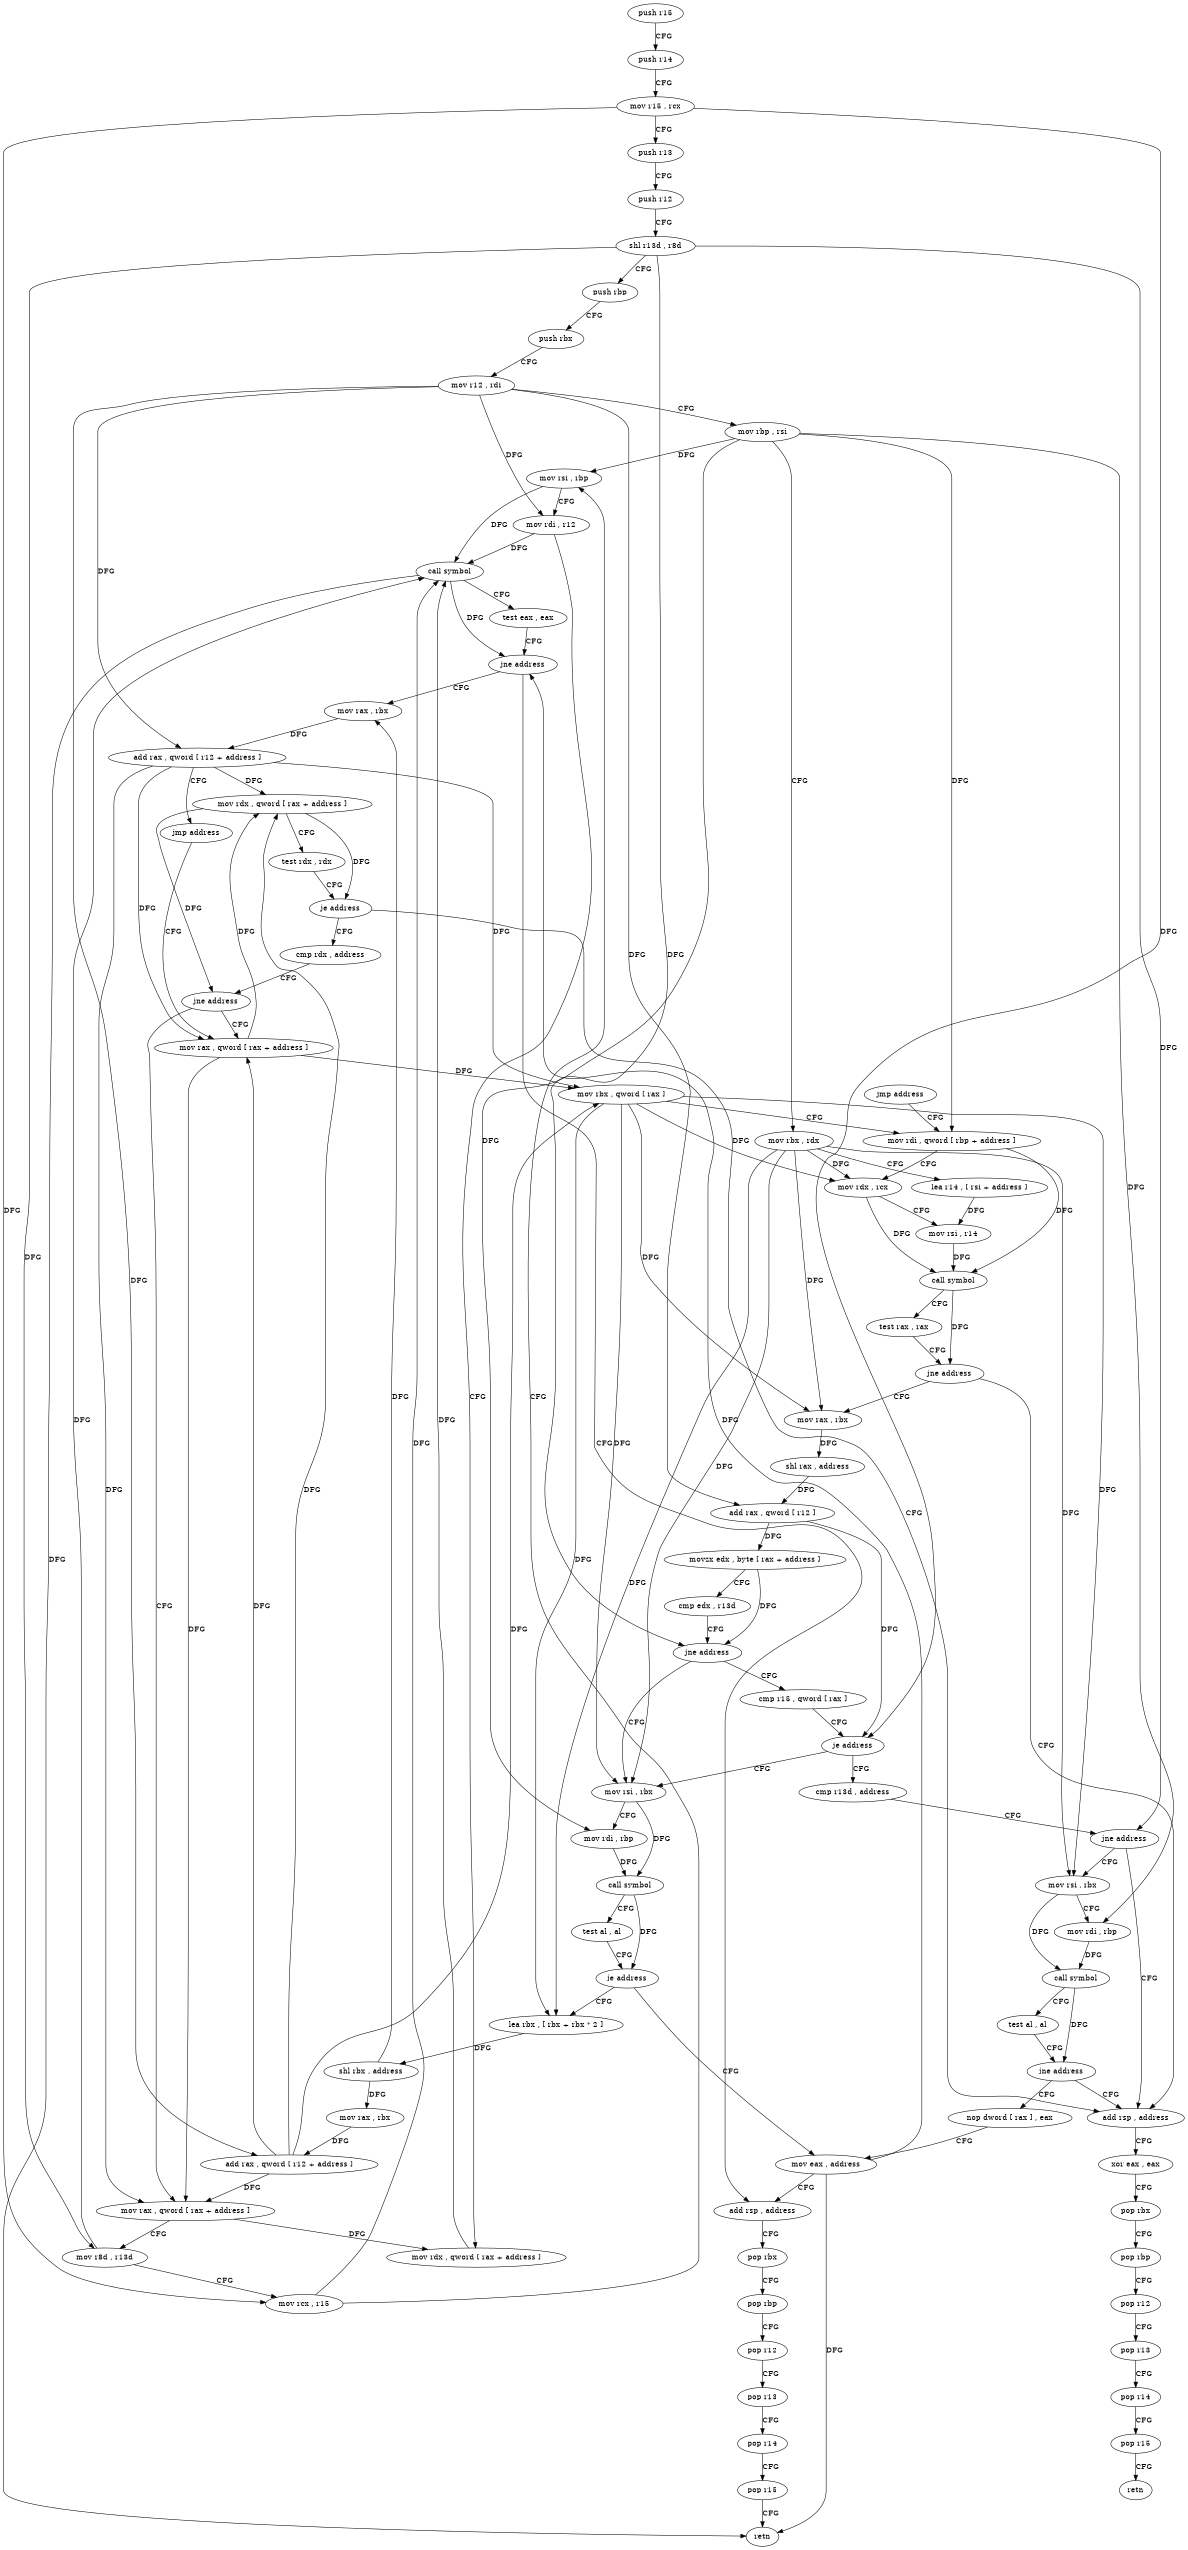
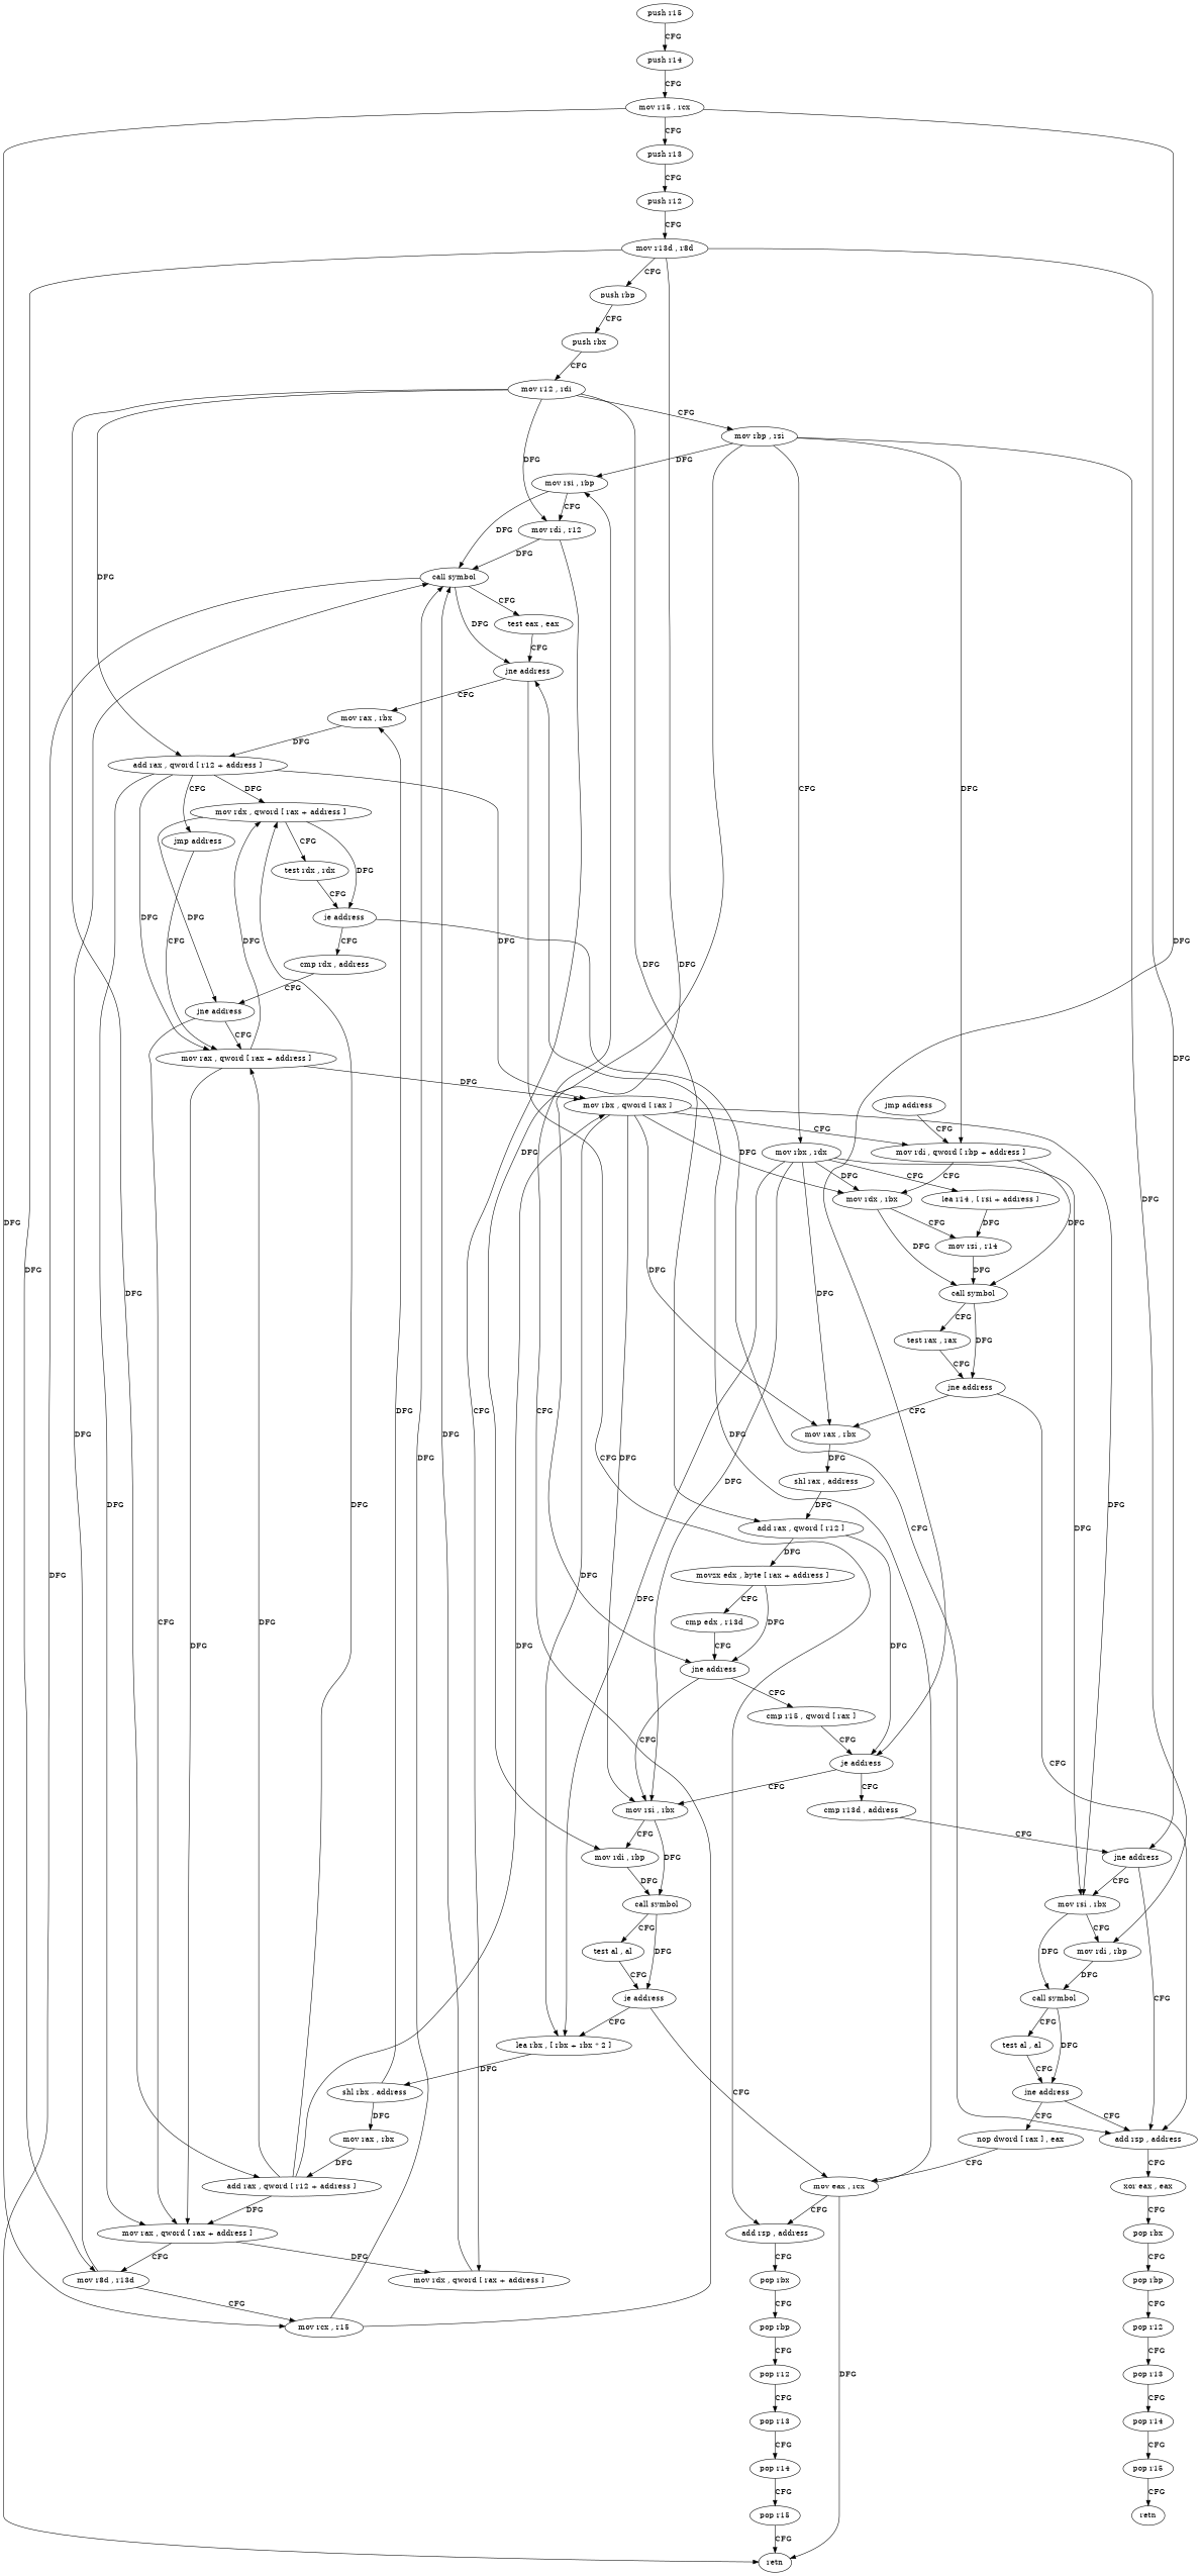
  digraph {
    n1 [label="push r15"]
    n2 [label="push r14"]
    n3 [label="mov r15 , rcx"]
    n4 [label="push r13"]
    n5 [label="je address"]
    n6 [label="mov rcx , r15"]
    n7 [label="push r12"]
    n8 [label="mov rsi , rbx"]
    n9 [label="cmp r13d , address"]
    n10 [label="mov rsi , rbp"]
    n11 [label="call symbol"]
-   n12 [label="shl r13d , r8d"]
+   n12 [label="mov r13d , r8d"]
    n13 [label="push rbp"]
    n14 [label="jne address"]
    n15 [label="jne address"]
    n16 [label="mov r8d , r13d"]
    n17 [label="push rbx"]
    n18 [label="cmp r15 , qword [ rax ]"]
    n19 [label="mov rsi , rbx"]
    n20 [label="add rsp , address"]
    n21 [label="mov r12 , rdi"]
    n22 [label="mov rbp , rsi"]
    n23 [label="add rax , qword [ r12 ]"]
    n24 [label="add rax , qword [ r12 + address ]"]
    n25 [label="mov rdi , r12"]
    n26 [label="add rax , qword [ r12 + address ]"]
    n27 [label="mov rbx , rdx"]
    n28 [label="mov rdi , qword [ rbp + address ]"]
    n29 [label="mov rdi , rbp"]
    n30 [label="mov rdi , rbp"]
    n31 [label="movzx edx , byte [ rax + address ]"]
    n32 [label="mov rdx , qword [ rax + address ]"]
    n33 [label="mov rax , qword [ rax + address ]"]
    n34 [label="mov rax , qword [ rax + address ]"]
    n35 [label="mov rbx , qword [ rax ]"]
    n36 [label="mov rdx , qword [ rax + address ]"]
    n37 [label="jmp address"]
    n38 [label="lea r14 , [ rsi + address ]"]
-   n39 [label="mov rdx , rcx"]
+   n39 [label="mov rdx , rbx"]
    n40 [label="mov rax , rbx"]
    n41 [label="lea rbx , [ rbx + rbx * 2 ]"]
    n42 [label="call symbol"]
    n43 [label="call symbol"]
    n44 [label="call symbol"]
    n45 [label="mov rsi , r14"]
    n46 [label="shl rax , address"]
    n47 [label="shl rbx , address"]
    n48 [label="jmp address"]
    n49 [label="test rax , rax"]
    n50 [label="jne address"]
    n51 [label="xor eax , eax"]
    n52 [label="pop rbx"]
    n53 [label="pop rbp"]
    n54 [label="pop r12"]
    n55 [label="pop r13"]
    n56 [label="pop r14"]
    n57 [label="pop r15"]
    n58 [label=retn]
    n59 [label="cmp edx , r13d"]
    n60 [label="test al , al"]
    n61 [label="je address"]
-   n62 [label="mov eax , address"]
+   n62 [label="mov eax , rcx"]
    n63 [label="add rsp , address"]
    n64 [label="jne address"]
    n65 [label=retn]
    n66 [label="pop rbx"]
    n67 [label="mov rax , rbx"]
    n68 [label="mov rax , rbx"]
    n69 [label="pop rbp"]
    n70 [label="test rdx , rdx"]
    n71 [label="je address"]
    n72 [label="jne address"]
    n73 [label="cmp rdx , address"]
    n74 [label="test al , al"]
    n75 [label="jne address"]
    n76 [label="nop dword [ rax ] , eax"]
    n77 [label="test eax , eax"]
    n78 [label="pop r12"]
    n79 [label="pop r13"]
    n80 [label="pop r14"]
    n81 [label="pop r15"]
    n1 -> n2 [label=CFG]
    n2 -> n3 [label=CFG]
    n3 -> n4 [label=CFG]
    n3 -> n5 [label=DFG]
    n3 -> n6 [label=DFG]
    n4 -> n7 [label=CFG]
    n5 -> n8 [label=CFG]
    n5 -> n9 [label=CFG]
    n6 -> n10 [label=CFG]
    n6 -> n11 [label=DFG]
    n7 -> n12 [label=CFG]
    n8 -> n29 [label=CFG]
    n8 -> n43 [label=DFG]
    n9 -> n15 [label=CFG]
    n10 -> n11 [label=DFG]
    n10 -> n25 [label=CFG]
    n11 -> n64 [label=DFG]
    n11 -> n65 [label=DFG]
    n11 -> n77 [label=CFG]
    n12 -> n13 [label=CFG]
    n12 -> n14 [label=DFG]
    n12 -> n15 [label=DFG]
    n12 -> n16 [label=DFG]
    n13 -> n17 [label=CFG]
    n14 -> n8 [label=CFG]
    n14 -> n18 [label=CFG]
    n15 -> n19 [label=CFG]
    n15 -> n20 [label=CFG]
    n16 -> n6 [label=CFG]
    n16 -> n11 [label=DFG]
    n17 -> n21 [label=CFG]
    n18 -> n5 [label=CFG]
    n19 -> n30 [label=CFG]
    n19 -> n44 [label=DFG]
    n20 -> n51 [label=CFG]
    n21 -> n22 [label=CFG]
    n21 -> n23 [label=DFG]
    n21 -> n24 [label=DFG]
    n21 -> n25 [label=DFG]
    n21 -> n26 [label=DFG]
    n22 -> n10 [label=DFG]
    n22 -> n27 [label=CFG]
    n22 -> n28 [label=DFG]
    n22 -> n29 [label=DFG]
    n22 -> n30 [label=DFG]
    n23 -> n5 [label=DFG]
    n23 -> n31 [label=DFG]
    n24 -> n32 [label=DFG]
    n24 -> n33 [label=DFG]
    n24 -> n34 [label=DFG]
    n24 -> n35 [label=DFG]
    n25 -> n11 [label=DFG]
    n25 -> n36 [label=CFG]
    n26 -> n32 [label=DFG]
    n26 -> n33 [label=DFG]
    n26 -> n34 [label=DFG]
    n26 -> n35 [label=DFG]
    n26 -> n37 [label=CFG]
    n27 -> n8 [label=DFG]
    n27 -> n19 [label=DFG]
    n27 -> n38 [label=CFG]
    n27 -> n39 [label=DFG]
    n27 -> n40 [label=DFG]
    n27 -> n41 [label=DFG]
    n28 -> n39 [label=CFG]
    n28 -> n42 [label=DFG]
    n29 -> n43 [label=DFG]
    n30 -> n44 [label=DFG]
    n31 -> n14 [label=DFG]
    n31 -> n59 [label=CFG]
    n32 -> n70 [label=CFG]
    n32 -> n71 [label=DFG]
    n32 -> n72 [label=DFG]
    n33 -> n32 [label=DFG]
    n33 -> n34 [label=DFG]
    n33 -> n35 [label=DFG]
    n34 -> n16 [label=CFG]
    n34 -> n36 [label=DFG]
    n35 -> n8 [label=DFG]
    n35 -> n19 [label=DFG]
    n35 -> n28 [label=CFG]
    n35 -> n39 [label=DFG]
    n35 -> n40 [label=DFG]
    n35 -> n41 [label=DFG]
    n36 -> n11 [label=DFG]
    n37 -> n33 [label=CFG]
    n38 -> n45 [label=DFG]
    n39 -> n42 [label=DFG]
    n39 -> n45 [label=CFG]
    n40 -> n46 [label=DFG]
    n41 -> n47 [label=DFG]
    n42 -> n49 [label=CFG]
    n42 -> n50 [label=DFG]
    n43 -> n60 [label=CFG]
    n43 -> n61 [label=DFG]
    n44 -> n74 [label=CFG]
    n44 -> n75 [label=DFG]
    n45 -> n42 [label=DFG]
    n46 -> n23 [label=DFG]
    n47 -> n67 [label=DFG]
    n47 -> n68 [label=DFG]
    n48 -> n28 [label=CFG]
    n49 -> n50 [label=CFG]
    n50 -> n20 [label=CFG]
    n50 -> n40 [label=CFG]
    n51 -> n52 [label=CFG]
    n52 -> n53 [label=CFG]
    n53 -> n54 [label=CFG]
    n54 -> n55 [label=CFG]
    n55 -> n56 [label=CFG]
    n56 -> n57 [label=CFG]
    n57 -> n58 [label=CFG]
    n59 -> n14 [label=CFG]
    n60 -> n61 [label=CFG]
    n61 -> n41 [label=CFG]
    n61 -> n62 [label=CFG]
    n62 -> n63 [label=CFG]
    n62 -> n64 [label=DFG]
    n62 -> n65 [label=DFG]
    n63 -> n66 [label=CFG]
    n64 -> n63 [label=CFG]
    n64 -> n67 [label=CFG]
    n66 -> n69 [label=CFG]
    n67 -> n26 [label=DFG]
    n68 -> n24 [label=DFG]
    n69 -> n78 [label=CFG]
    n70 -> n71 [label=CFG]
    n71 -> n20 [label=CFG]
    n71 -> n73 [label=CFG]
    n72 -> n33 [label=CFG]
    n72 -> n34 [label=CFG]
    n73 -> n72 [label=CFG]
    n74 -> n75 [label=CFG]
    n75 -> n20 [label=CFG]
    n75 -> n76 [label=CFG]
    n76 -> n62 [label=CFG]
    n77 -> n64 [label=CFG]
    n78 -> n79 [label=CFG]
    n79 -> n80 [label=CFG]
    n80 -> n81 [label=CFG]
    n81 -> n65 [label=CFG]
  }
